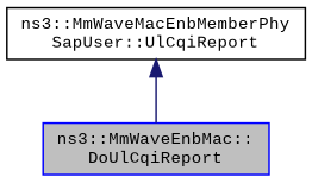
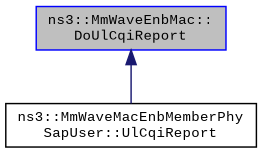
  digraph {
    rankdir=TB
    fontname="Liberation Mono"
    node [fontname="Liberation Mono" fontsize=10 shape=record style=filled]
    n1 [color=blue fillcolor=grey75 fontcolor=black height=0.2 label="ns3::MmWaveEnbMac::\lDoUlCqiReport" width=0.4]
    n2 [color=black fillcolor=white height=0.2 label="ns3::MmWaveMacEnbMemberPhy\lSapUser::UlCqiReport" width=0.4]
-   n2 -> n1 [color=midnightblue dir=back fontname="Liberation Mono" fontsize=10 labelfontname=Helvetica labelfontsize=10 style=solid]
+   n1 -> n2 [color=midnightblue dir=back fontname="Liberation Mono" fontsize=10 labelfontname=Helvetica labelfontsize=10 style=solid]
  }
